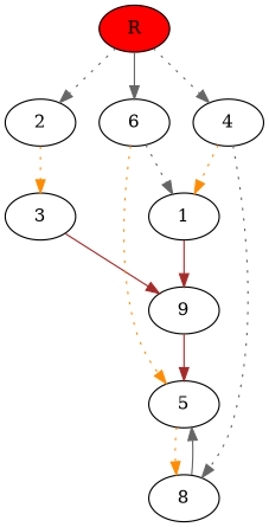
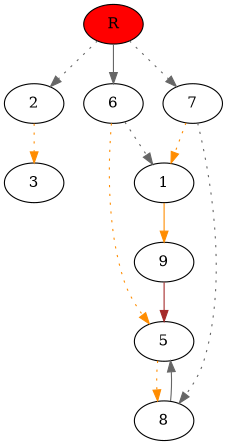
  digraph {
    edge [color=gray40 style=dotted]
    n1 [label=9]
    1
    5
    2
    3
    8
    6
-   7 [label=4]
+   7
    R [fillcolor="#ff0000" style=filled]
    n1 -> 5 [color=brown style=solid]
-   1 -> n1 [color=brown style=solid]
+   1 -> n1 [color=darkorange style=solid]
    5 -> 8 [color=darkorange]
    2 -> 3 [color=darkorange]
-   3 -> n1 [color=brown style=solid]
    8 -> 5 [style=solid]
    6 -> 1
    6 -> 5 [color=darkorange]
    7 -> 1 [color=darkorange]
    7 -> 8
    R -> 2
    R -> 6 [style=solid]
    R -> 7
  }
